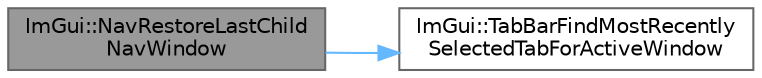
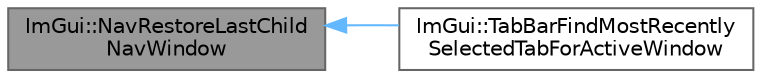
  digraph {
    rankdir=LR
    fontname="DejaVu Sans"
    node [fontname="DejaVu Sans" fontsize=10 shape=box style=filled]
    n1 [color=gray40 fillcolor=grey60 fontcolor=black height=0.2 label="ImGui::NavRestoreLastChild\lNavWindow" width=0.4]
    n2 [color=grey40 fillcolor=white height=0.2 label="ImGui::TabBarFindMostRecently\lSelectedTabForActiveWindow" width=0.4]
-   n1 -> n2 [color=steelblue1 fontname="DejaVu Sans" fontsize=10 labelfontname=Helvetica labelfontsize=10 style=solid]
+   n2 -> n1 [color=steelblue1 fontname="DejaVu Sans" fontsize=10 labelfontname=Helvetica labelfontsize=10 style=solid]
  }
